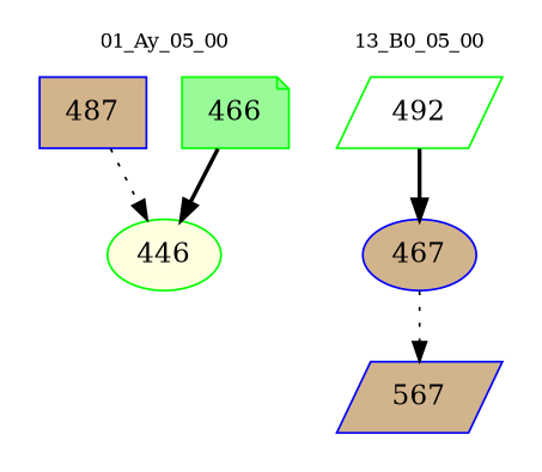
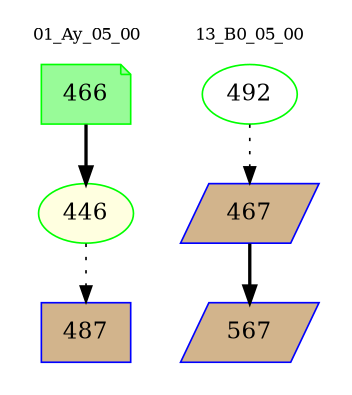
  digraph {
    node [color=green fillcolor=tan shape=ellipse style=filled]
    edge [color=black style=bold]
    n1 [fillcolor=palegreen label=466 shape=note]
    n2 [fillcolor=lightyellow label=446]
    n3 [color=blue label=487 shape=box]
-   n4 [fillcolor=white label=492 shape=parallelogram]
-   n5 [color=blue label=467]
+   n4 [fillcolor=white label=492]
+   n5 [color=blue label=467 shape=parallelogram]
    n6 [color=blue label=567 shape=parallelogram]
    subgraph cluster_1 {
      color=white
      fontsize=10
      label="01_Ay_05_00"
      n1
      n2
      n3
    }
    subgraph cluster_2 {
      color=white
      fontsize=10
      label="13_B0_05_00"
      n4
      n5
      n6
    }
    n1 -> n2
-   n3 -> n2 [style=dotted]
-   n4 -> n5
-   n5 -> n6 [style=dotted]
+   n2 -> n3 [style=dotted]
+   n4 -> n5 [style=dotted]
+   n5 -> n6
  }
